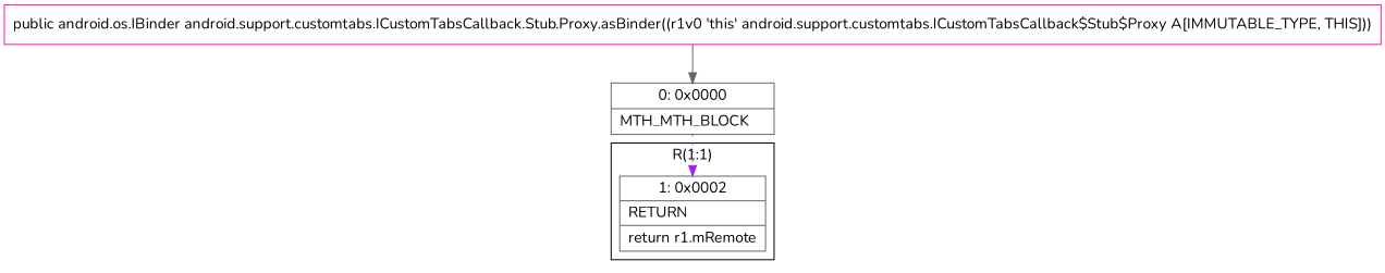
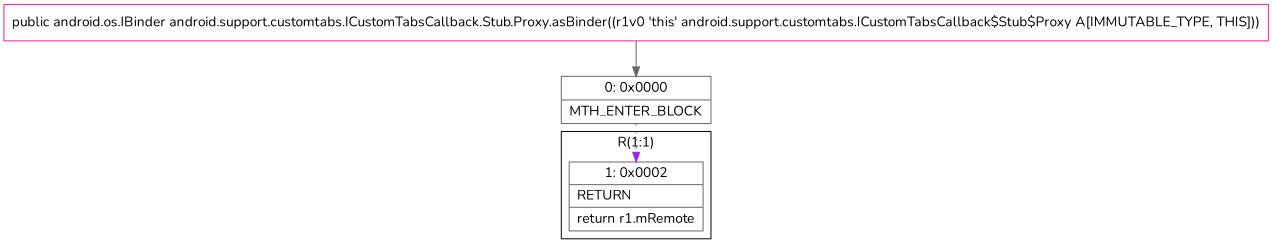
  digraph {
    fontname=Nunito
    node [color=gray40 shape=record fontname=Nunito]
    edge [fontname=Nunito]
    n1 [label="{1\:\ 0x0002|RETURN\l|return r1.mRemote\l}"]
-   n2 [label="{0\:\ 0x0000|MTH_MTH_BLOCK\l}"]
+   n2 [label="{0\:\ 0x0000|MTH_ENTER_BLOCK\l}"]
    n3 [label="{public android.os.IBinder android.support.customtabs.ICustomTabsCallback.Stub.Proxy.asBinder((r1v0 'this' android.support.customtabs.ICustomTabsCallback$Stub$Proxy A[IMMUTABLE_TYPE, THIS])) }" color=deeppink]
    subgraph cluster_1 {
      label="R(1:1)"
      n1
    }
    n2 -> n1 [color=purple style=dotted]
    n3 -> n2 [color=gray40 style=solid]
  }
